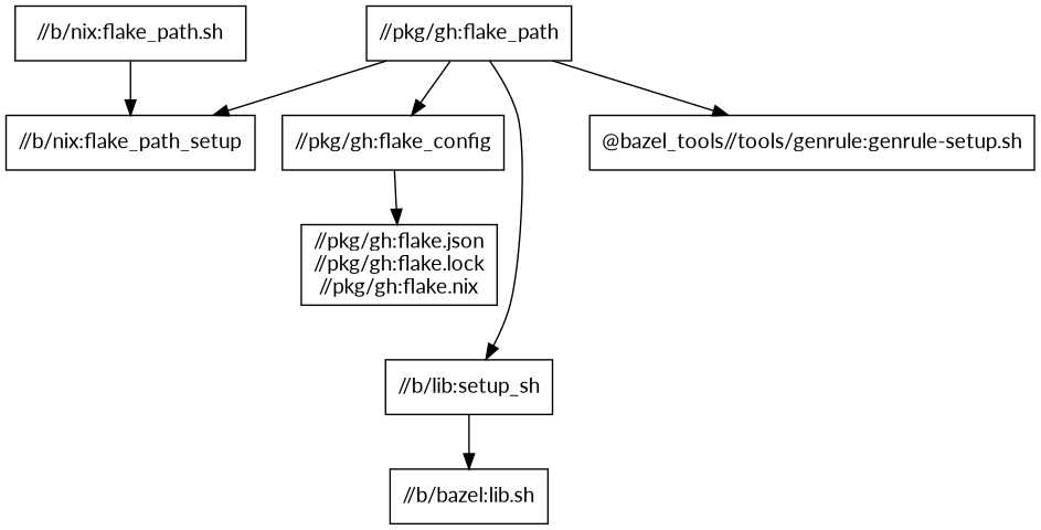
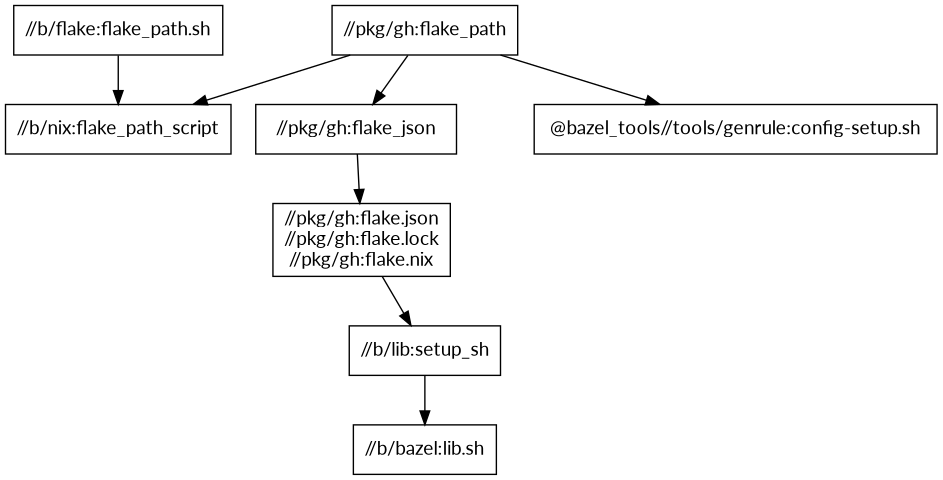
  digraph {
    fontname=Lato
    node [fontname=Lato shape=box]
    edge [fontname=Lato]
    "//pkg/gh:flake_path"
-   "//pkg/gh:flake_config"
-   "//b/nix:flake_path_script" [label="//b/nix:flake_path_setup"]
+   "//pkg/gh:flake_config" [label="//pkg/gh:flake_json"]
+   "//b/nix:flake_path_script"
    n4 [label="//b/lib:setup_sh"]
-   "@bazel_tools//tools/genrule:genrule-setup.sh"
+   "@bazel_tools//tools/genrule:genrule-setup.sh" [label="@bazel_tools//tools/genrule:config-setup.sh"]
    "//pkg/gh:flake.json\n//pkg/gh:flake.lock\n//pkg/gh:flake.nix"
    n7 [label="//b/bazel:lib.sh"]
-   "//b/nix:flake_path.sh"
+   "//b/nix:flake_path.sh" [label="//b/flake:flake_path.sh"]
    "//pkg/gh:flake_path" -> "//pkg/gh:flake_config"
    "//pkg/gh:flake_path" -> "//b/nix:flake_path_script"
-   "//pkg/gh:flake_path" -> n4
+   "//pkg/gh:flake.json\n//pkg/gh:flake.lock\n//pkg/gh:flake.nix" -> n4
    "//pkg/gh:flake_path" -> "@bazel_tools//tools/genrule:genrule-setup.sh"
    "//pkg/gh:flake_config" -> "//pkg/gh:flake.json\n//pkg/gh:flake.lock\n//pkg/gh:flake.nix"
    n4 -> n7
    "//b/nix:flake_path.sh" -> "//b/nix:flake_path_script"
  }
